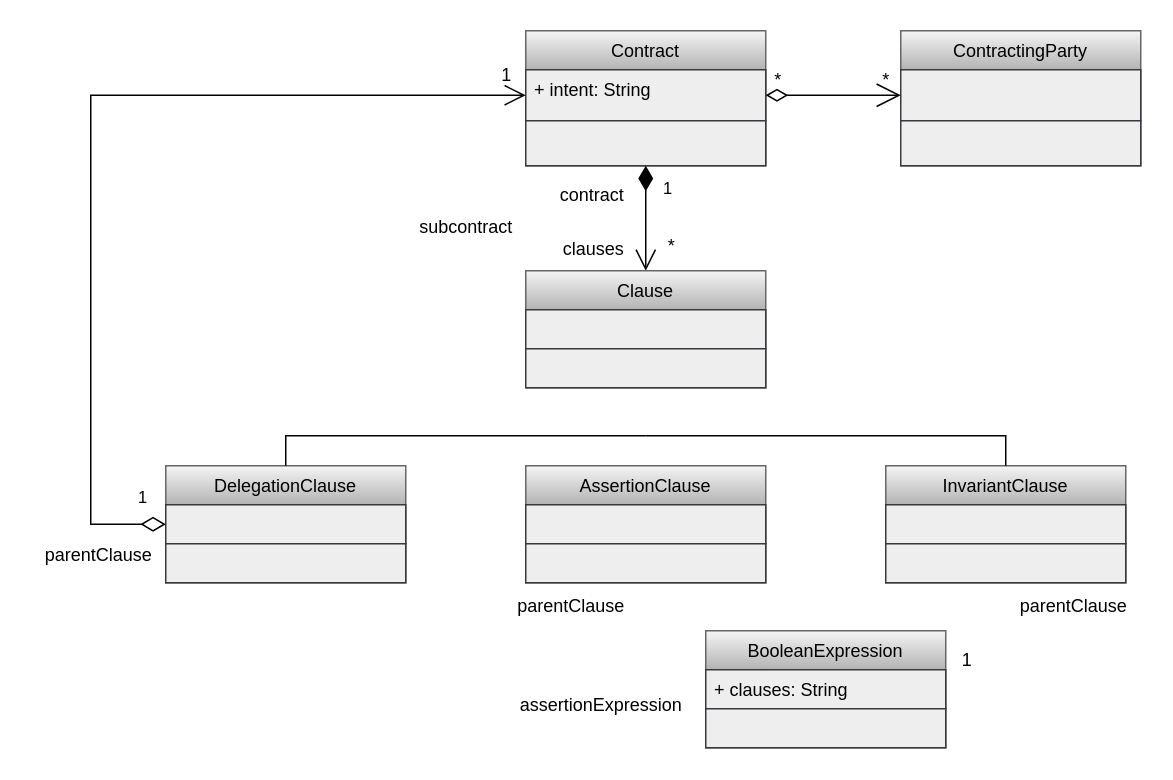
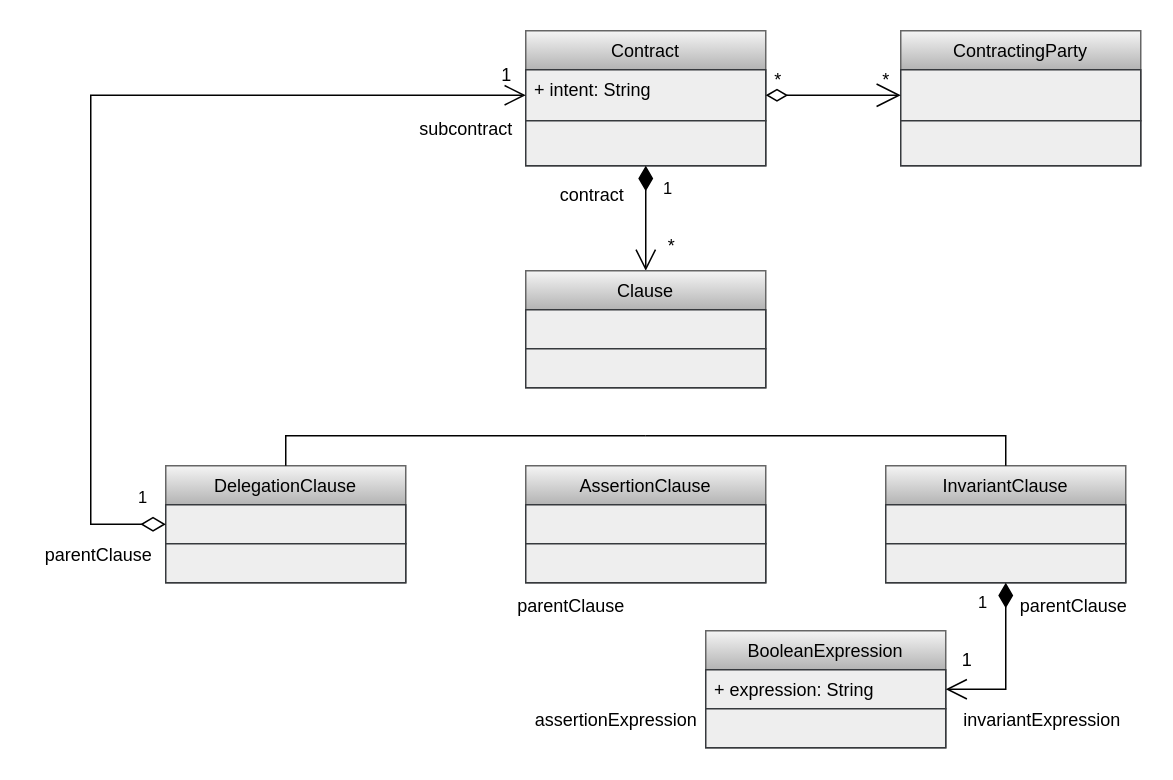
  <mxCell id="0" />
  <mxCell id="1" parent="0" />
  <mxCell id="2" value="BooleanExpression" style="swimlane;fontStyle=0;childLayout=stackLayout;horizontal=1;startSize=26;fillColor=#f5f5f5;horizontalStack=0;resizeParent=1;resizeParentMax=0;resizeLast=0;collapsible=1;marginBottom=0;strokeColor=#666666;gradientColor=#b3b3b3;" parent="1" vertex="1"><mxGeometry x="470" y="420" width="160" height="78" as="geometry" /></mxCell>
- <mxCell id="3" value="+ clauses: String" style="text;strokeColor=#36393d;fillColor=#eeeeee;align=left;verticalAlign=top;spacingLeft=4;spacingRight=4;overflow=hidden;rotatable=0;points=[[0,0.5],[1,0.5]];portConstraint=eastwest;" parent="2" vertex="1"><mxGeometry y="26" width="160" height="26" as="geometry" /></mxCell>
+ <mxCell id="3" value="+ expression: String" style="text;strokeColor=#36393d;fillColor=#eeeeee;align=left;verticalAlign=top;spacingLeft=4;spacingRight=4;overflow=hidden;rotatable=0;points=[[0,0.5],[1,0.5]];portConstraint=eastwest;" parent="2" vertex="1"><mxGeometry y="26" width="160" height="26" as="geometry" /></mxCell>
  <mxCell id="4" value="" style="text;strokeColor=#36393d;fillColor=#eeeeee;align=left;verticalAlign=top;spacingLeft=4;spacingRight=4;overflow=hidden;rotatable=0;points=[[0,0.5],[1,0.5]];portConstraint=eastwest;" parent="2" vertex="1"><mxGeometry y="52" width="160" height="26" as="geometry" /></mxCell>
  <mxCell id="5" value="Contract" style="swimlane;fontStyle=0;childLayout=stackLayout;horizontal=1;startSize=26;fillColor=#f5f5f5;horizontalStack=0;resizeParent=1;resizeParentMax=0;resizeLast=0;collapsible=1;marginBottom=0;strokeColor=#666666;gradientColor=#b3b3b3;" parent="1" vertex="1"><mxGeometry x="350" y="20" width="160" height="90" as="geometry" /></mxCell>
  <mxCell id="6" value="+ intent: String" style="text;strokeColor=#36393d;fillColor=#eeeeee;align=left;verticalAlign=top;spacingLeft=4;spacingRight=4;overflow=hidden;rotatable=0;points=[[0,0.5],[1,0.5]];portConstraint=eastwest;" parent="5" vertex="1"><mxGeometry y="26" width="160" height="34" as="geometry" /></mxCell>
  <mxCell id="7" value="" style="text;strokeColor=#36393d;fillColor=#eeeeee;align=left;verticalAlign=top;spacingLeft=4;spacingRight=4;overflow=hidden;rotatable=0;points=[[0,0.5],[1,0.5]];portConstraint=eastwest;" parent="5" vertex="1"><mxGeometry y="60" width="160" height="30" as="geometry" /></mxCell>
  <mxCell id="8" value="" style="group" parent="1" vertex="1" connectable="0"><mxGeometry x="430" y="160" width="27" height="20" as="geometry" /></mxCell>
  <mxCell id="9" value="1" style="endArrow=open;html=1;endSize=12;startArrow=diamondThin;startSize=14;startFill=1;edgeStyle=orthogonalEdgeStyle;align=left;verticalAlign=bottom;exitX=0.5;exitY=1;exitDx=0;exitDy=0;rounded=0;" parent="8" source="5" edge="1"><mxGeometry x="-0.333" y="10" relative="1" as="geometry"><mxPoint x="-110" y="110" as="sourcePoint" /><mxPoint y="20" as="targetPoint" /><mxPoint as="offset" /></mxGeometry></mxCell>
  <mxCell id="10" value="*" style="text;html=1;align=center;verticalAlign=middle;resizable=0;points=[];autosize=1;" parent="8" vertex="1"><mxGeometry x="7" y="-6" width="20" height="20" as="geometry" /></mxCell>
  <mxCell id="11" value="Clause" style="swimlane;fontStyle=0;childLayout=stackLayout;horizontal=1;startSize=26;fillColor=#f5f5f5;horizontalStack=0;resizeParent=1;resizeParentMax=0;resizeLast=0;collapsible=1;marginBottom=0;strokeColor=#666666;gradientColor=#b3b3b3;" parent="1" vertex="1"><mxGeometry x="350" y="180" width="160" height="78" as="geometry" /></mxCell>
  <mxCell id="12" value="" style="text;strokeColor=#36393d;fillColor=#eeeeee;align=left;verticalAlign=top;spacingLeft=4;spacingRight=4;overflow=hidden;rotatable=0;points=[[0,0.5],[1,0.5]];portConstraint=eastwest;" parent="11" vertex="1"><mxGeometry y="26" width="160" height="26" as="geometry" /></mxCell>
  <mxCell id="13" value="" style="text;strokeColor=#36393d;fillColor=#eeeeee;align=left;verticalAlign=top;spacingLeft=4;spacingRight=4;overflow=hidden;rotatable=0;points=[[0,0.5],[1,0.5]];portConstraint=eastwest;" parent="11" vertex="1"><mxGeometry y="52" width="160" height="26" as="geometry" /></mxCell>
  <mxCell id="14" value="AssertionClause" style="swimlane;fontStyle=0;childLayout=stackLayout;horizontal=1;startSize=26;fillColor=#f5f5f5;horizontalStack=0;resizeParent=1;resizeParentMax=0;resizeLast=0;collapsible=1;marginBottom=0;strokeColor=#666666;gradientColor=#b3b3b3;" parent="1" vertex="1"><mxGeometry x="350" y="310" width="160" height="78" as="geometry" /></mxCell>
  <mxCell id="15" value="" style="text;strokeColor=#36393d;fillColor=#eeeeee;align=left;verticalAlign=top;spacingLeft=4;spacingRight=4;overflow=hidden;rotatable=0;points=[[0,0.5],[1,0.5]];portConstraint=eastwest;" parent="14" vertex="1"><mxGeometry y="26" width="160" height="26" as="geometry" /></mxCell>
  <mxCell id="16" value="" style="text;strokeColor=#36393d;fillColor=#eeeeee;align=left;verticalAlign=top;spacingLeft=4;spacingRight=4;overflow=hidden;rotatable=0;points=[[0,0.5],[1,0.5]];portConstraint=eastwest;" parent="14" vertex="1"><mxGeometry y="52" width="160" height="26" as="geometry" /></mxCell>
  <mxCell id="17" value="InvariantClause" style="swimlane;fontStyle=0;childLayout=stackLayout;horizontal=1;startSize=26;fillColor=#f5f5f5;horizontalStack=0;resizeParent=1;resizeParentMax=0;resizeLast=0;collapsible=1;marginBottom=0;strokeColor=#666666;gradientColor=#b3b3b3;" parent="1" vertex="1"><mxGeometry x="590" y="310" width="160" height="78" as="geometry" /></mxCell>
  <mxCell id="18" value="" style="text;strokeColor=#36393d;fillColor=#eeeeee;align=left;verticalAlign=top;spacingLeft=4;spacingRight=4;overflow=hidden;rotatable=0;points=[[0,0.5],[1,0.5]];portConstraint=eastwest;" parent="17" vertex="1"><mxGeometry y="26" width="160" height="26" as="geometry" /></mxCell>
  <mxCell id="19" value="" style="text;strokeColor=#36393d;fillColor=#eeeeee;align=left;verticalAlign=top;spacingLeft=4;spacingRight=4;overflow=hidden;rotatable=0;points=[[0,0.5],[1,0.5]];portConstraint=eastwest;" parent="17" vertex="1"><mxGeometry y="52" width="160" height="26" as="geometry" /></mxCell>
  <mxCell id="20" value="DelegationClause" style="swimlane;fontStyle=0;childLayout=stackLayout;horizontal=1;startSize=26;fillColor=#f5f5f5;horizontalStack=0;resizeParent=1;resizeParentMax=0;resizeLast=0;collapsible=1;marginBottom=0;strokeColor=#666666;gradientColor=#b3b3b3;" parent="1" vertex="1"><mxGeometry x="110" y="310" width="160" height="78" as="geometry" /></mxCell>
  <mxCell id="21" value="" style="text;strokeColor=#36393d;fillColor=#eeeeee;align=left;verticalAlign=top;spacingLeft=4;spacingRight=4;overflow=hidden;rotatable=0;points=[[0,0.5],[1,0.5]];portConstraint=eastwest;" parent="20" vertex="1"><mxGeometry y="26" width="160" height="26" as="geometry" /></mxCell>
  <mxCell id="22" value="" style="text;strokeColor=#36393d;fillColor=#eeeeee;align=left;verticalAlign=top;spacingLeft=4;spacingRight=4;overflow=hidden;rotatable=0;points=[[0,0.5],[1,0.5]];portConstraint=eastwest;" parent="20" vertex="1"><mxGeometry y="52" width="160" height="26" as="geometry" /></mxCell>
  <mxCell id="23" value="" style="endArrow=none;html=1;exitX=0.5;exitY=0;exitDx=0;exitDy=0;rounded=0;" parent="1" source="20" edge="1"><mxGeometry width="50" height="50" relative="1" as="geometry"><mxPoint x="370" y="300" as="sourcePoint" /><mxPoint x="430" y="290" as="targetPoint" /><Array as="points"><mxPoint x="190" y="290" /></Array></mxGeometry></mxCell>
  <mxCell id="24" value="" style="endArrow=none;html=1;exitX=0.5;exitY=0;exitDx=0;exitDy=0;rounded=0;" parent="1" source="17" edge="1"><mxGeometry width="50" height="50" relative="1" as="geometry"><mxPoint x="200" y="320" as="sourcePoint" /><mxPoint x="430" y="290" as="targetPoint" /><Array as="points"><mxPoint x="670" y="290" /></Array></mxGeometry></mxCell>
  <mxCell id="25" value="contract" style="text;html=1;align=center;verticalAlign=middle;resizable=0;points=[];autosize=1;" parent="1" vertex="1"><mxGeometry x="364" y="120" width="60" height="20" as="geometry" /></mxCell>
- <mxCell id="26" value="clauses" style="text;html=1;align=center;verticalAlign=middle;resizable=0;points=[];autosize=1;" parent="1" vertex="1"><mxGeometry x="365" y="156" width="60" height="20" as="geometry" /></mxCell>
  <mxCell id="27" value="1" style="endArrow=open;html=1;endSize=12;startArrow=diamondThin;startSize=14;startFill=0;edgeStyle=orthogonalEdgeStyle;align=left;verticalAlign=bottom;exitX=0;exitY=0.5;exitDx=0;exitDy=0;rounded=0;entryX=0;entryY=0.5;entryDx=0;entryDy=0;" parent="1" source="21" target="6" edge="1"><mxGeometry x="-0.936" y="-9" relative="1" as="geometry"><mxPoint x="320" y="270" as="sourcePoint" /><mxPoint x="330" y="71" as="targetPoint" /><Array as="points"><mxPoint x="60" y="349" /><mxPoint x="60" y="63" /></Array><mxPoint as="offset" /></mxGeometry></mxCell>
  <mxCell id="28" value="1" style="text;html=1;align=center;verticalAlign=middle;resizable=0;points=[];autosize=1;" parent="1" vertex="1"><mxGeometry x="327" y="40" width="20" height="20" as="geometry" /></mxCell>
- <mxCell id="29" value="subcontract" style="text;html=1;align=center;verticalAlign=middle;resizable=0;points=[];autosize=1;" parent="1" vertex="1"><mxGeometry x="270" y="141" width="80" height="20" as="geometry" /></mxCell>
+ <mxCell id="29" value="subcontract" style="text;html=1;align=center;verticalAlign=middle;resizable=0;points=[];autosize=1;" parent="1" vertex="1"><mxGeometry x="270" y="76" width="80" height="20" as="geometry" /></mxCell>
  <mxCell id="30" value="parentClause" style="text;html=1;align=center;verticalAlign=middle;resizable=0;points=[];autosize=1;" parent="1" vertex="1"><mxGeometry x="20" y="360" width="90" height="20" as="geometry" /></mxCell>
+ <mxCell id="31" value="1" style="endArrow=open;html=1;endSize=12;startArrow=diamondThin;startSize=14;startFill=1;edgeStyle=orthogonalEdgeStyle;align=left;verticalAlign=bottom;exitX=0.5;exitY=1;exitDx=0;exitDy=0;entryX=1;entryY=0.5;entryDx=0;entryDy=0;rounded=0;" parent="1" source="17" target="2" edge="1"><mxGeometry x="0.64" y="-49" relative="1" as="geometry"><mxPoint x="320" y="290" as="sourcePoint" /><mxPoint x="480" y="290" as="targetPoint" /><mxPoint as="offset" /></mxGeometry></mxCell>
  <mxCell id="32" value="1" style="text;html=1;align=center;verticalAlign=middle;resizable=0;points=[];autosize=1;" parent="1" vertex="1"><mxGeometry x="634" y="430" width="20" height="20" as="geometry" /></mxCell>
  <mxCell id="33" value="parentClause" style="text;html=1;align=center;verticalAlign=middle;resizable=0;points=[];autosize=1;" parent="1" vertex="1"><mxGeometry x="670" y="394" width="90" height="20" as="geometry" /></mxCell>
+ <mxCell id="34" value="invariantExpression" style="text;html=1;align=center;verticalAlign=middle;resizable=0;points=[];autosize=1;" parent="1" vertex="1"><mxGeometry x="634" y="470" width="120" height="20" as="geometry" /></mxCell>
  <mxCell id="35" value="parentClause" style="text;html=1;align=center;verticalAlign=middle;resizable=0;points=[];autosize=1;" parent="1" vertex="1"><mxGeometry x="335" y="394" width="90" height="20" as="geometry" /></mxCell>
- <mxCell id="36" value="assertionExpression" style="text;html=1;align=center;verticalAlign=middle;resizable=0;points=[];autosize=1;" parent="1" vertex="1"><mxGeometry x="340" y="460" width="120" height="20" as="geometry" /></mxCell>
+ <mxCell id="36" value="assertionExpression" style="text;html=1;align=center;verticalAlign=middle;resizable=0;points=[];autosize=1;" parent="1" vertex="1"><mxGeometry x="350" y="470" width="120" height="20" as="geometry" /></mxCell>
  <mxCell id="37" value="ContractingParty" style="swimlane;fontStyle=0;childLayout=stackLayout;horizontal=1;startSize=26;fillColor=#f5f5f5;horizontalStack=0;resizeParent=1;resizeParentMax=0;resizeLast=0;collapsible=1;marginBottom=0;strokeColor=#666666;gradientColor=#b3b3b3;" vertex="1" parent="1"><mxGeometry x="600" y="20" width="160" height="90" as="geometry" /></mxCell>
  <mxCell id="38" value="" style="text;strokeColor=#36393d;fillColor=#eeeeee;align=left;verticalAlign=top;spacingLeft=4;spacingRight=4;overflow=hidden;rotatable=0;points=[[0,0.5],[1,0.5]];portConstraint=eastwest;" vertex="1" parent="37"><mxGeometry y="26" width="160" height="34" as="geometry" /></mxCell>
  <mxCell id="39" value="" style="text;strokeColor=#36393d;fillColor=#eeeeee;align=left;verticalAlign=top;spacingLeft=4;spacingRight=4;overflow=hidden;rotatable=0;points=[[0,0.5],[1,0.5]];portConstraint=eastwest;" vertex="1" parent="37"><mxGeometry y="60" width="160" height="30" as="geometry" /></mxCell>
  <mxCell id="40" value="" style="endArrow=diamondThin;endFill=0;endSize=12;html=1;entryX=1;entryY=0.5;entryDx=0;entryDy=0;startArrow=open;startFill=0;startSize=14;exitX=0;exitY=0.5;exitDx=0;exitDy=0;" edge="1" parent="1" source="38" target="6"><mxGeometry width="160" relative="1" as="geometry"><mxPoint x="580" y="63" as="sourcePoint" /><mxPoint x="720" y="160" as="targetPoint" /></mxGeometry></mxCell>
  <mxCell id="41" value="*" style="text;html=1;align=center;verticalAlign=middle;resizable=0;points=[];autosize=1;" vertex="1" parent="1"><mxGeometry x="508" y="43" width="20" height="20" as="geometry" /></mxCell>
  <mxCell id="42" value="*" style="text;html=1;align=center;verticalAlign=middle;resizable=0;points=[];autosize=1;" vertex="1" parent="1"><mxGeometry x="580" y="43" width="20" height="20" as="geometry" /></mxCell>
